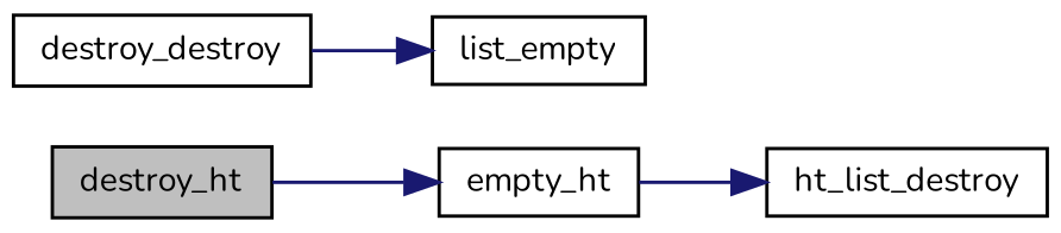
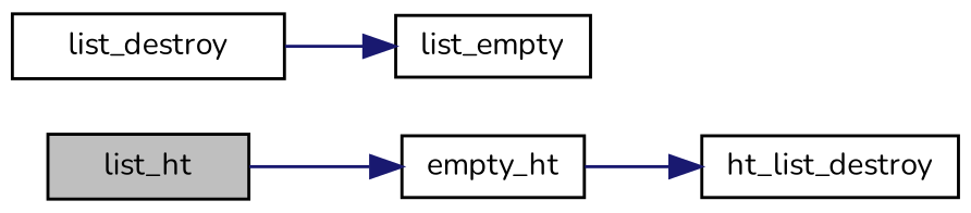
  digraph {
    fontname=Nunito
    rankdir=LR
    node [color=black fillcolor=white fontname=Nunito fontsize=10 shape=record style=filled]
    edge [color=midnightblue fontname=Nunito fontsize=10 labelfontname=Helvetica labelfontsize=10 style=solid]
-   n1 [fillcolor=grey75 fontcolor=black height=0.2 label=destroy_ht width=0.4]
+   n1 [fillcolor=grey75 fontcolor=black height=0.2 label=list_ht width=0.4]
    n2 [height=0.2 label=empty_ht width=0.4]
    n3 [height=0.2 label=ht_list_destroy width=0.4]
-   n4 [height=0.2 label=destroy_destroy width=0.4]
+   n4 [height=0.2 label=list_destroy width=0.4]
    n5 [height=0.2 label=list_empty width=0.4]
    n1 -> n2
    n2 -> n3
    n4 -> n5
  }
